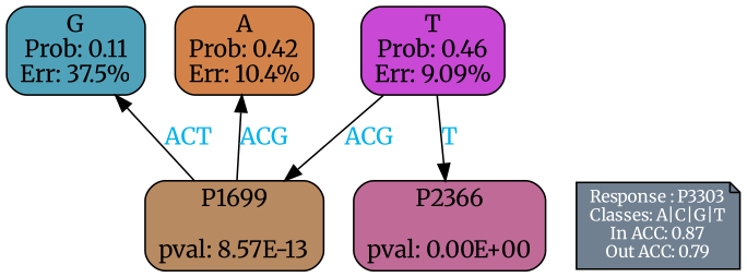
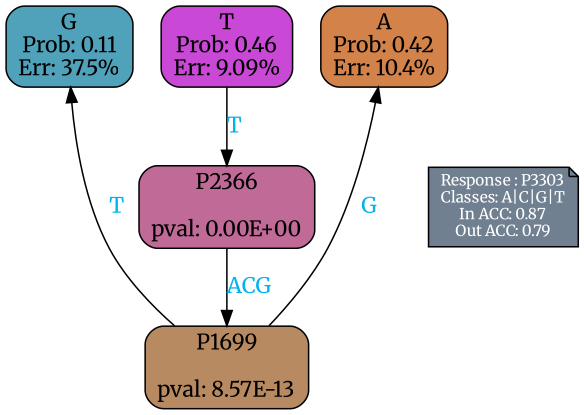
  digraph {
    fontname=Merriweather
    ranksep=equally
    splines=polylines
    node [color=black fontname=Merriweather shape=box style="filled, rounded"]
    edge [fontcolor=deepskyblue2 fontname=Merriweather]
    n1 [fillcolor="#50a2ba" label="G\nProb: 0.11\nErr: 37.5%"]
    n2 [fillcolor="#d3834a" label="A\nProb: 0.42\nErr: 10.4%"]
    n3 [fillcolor="#c948d5" label="T\nProb: 0.46\nErr: 9.09%"]
    n4 [align=left fillcolor=slategray fontcolor=white fontsize=10 label="Response : P3303\nClasses: A|C|G|T\nIn ACC: 0.87\nOut ACC: 0.79\n" shape=note style=filled]
    n5 [fillcolor="#c06b97" label="P2366\n\npval: 0.00E+00"]
    n6 [fillcolor="#b88a61" label="P1699\n\npval: 8.57E-13"]
    subgraph sub_1 {
      rank=same
      n1
      n2
      n3
    }
    subgraph sub_2 {
      rank=same
      n4
      n5
    }
    n3 -> n5 [label=T]
-   n3 -> n6 [label=ACG]
-   n6 -> n1 [label=ACT]
-   n6 -> n2 [label=ACG]
+   n5 -> n6 [label=ACG]
+   n6 -> n1 [label=T]
+   n6 -> n2 [label=G]
  }
